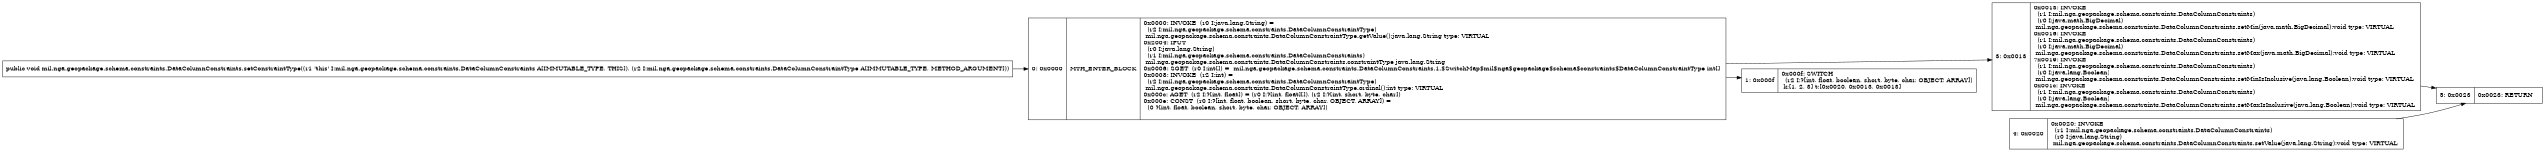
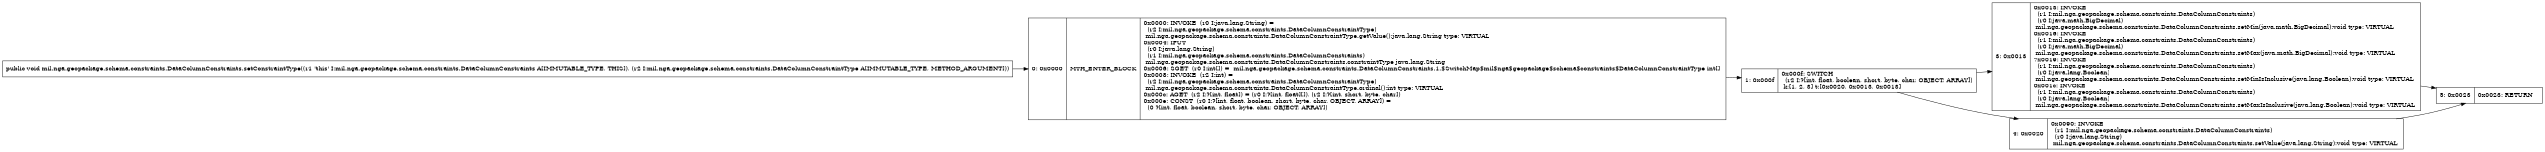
  digraph {
    rankdir=LR
    node [shape=record]
-   n1 [label="{0\:\ 0x0000|MTH_ENTER_BLOCK\l|0x0000: INVOKE  (r0 I:java.lang.String) = \l  (r2 I:mil.nga.geopackage.schema.constraints.DataColumnConstraintType)\l mil.nga.geopackage.schema.constraints.DataColumnConstraintType.getValue():java.lang.String type: VIRTUAL \l0x2004: IPUT  \l  (r0 I:java.lang.String)\l  (r1 I:mil.nga.geopackage.schema.constraints.DataColumnConstraints)\l mil.nga.geopackage.schema.constraints.DataColumnConstraints.constraintType java.lang.String \l0x0006: SGET  (r0 I:int[]) =  mil.nga.geopackage.schema.constraints.DataColumnConstraints.1.$SwitchMap$mil$nga$geopackage$schema$constraints$DataColumnConstraintType int[] \l0x0008: INVOKE  (r2 I:int) = \l  (r2 I:mil.nga.geopackage.schema.constraints.DataColumnConstraintType)\l mil.nga.geopackage.schema.constraints.DataColumnConstraintType.ordinal():int type: VIRTUAL \l0x000c: AGET  (r2 I:?[int, float]) = (r0 I:?[int, float][]), (r2 I:?[int, short, byte, char]) \l0x000e: CONST  (r0 I:?[int, float, boolean, short, byte, char, OBJECT, ARRAY]) = \l  (0 ?[int, float, boolean, short, byte, char, OBJECT, ARRAY])\l \l}"]
+   n1 [label="{0\:\ 0x0000|MTH_ENTER_BLOCK\l|0x0000: INVOKE  (r0 I:java.lang.String) = \l  (r2 I:mil.nga.geopackage.schema.constraints.DataColumnConstraintType)\l mil.nga.geopackage.schema.constraints.DataColumnConstraintType.getValue():java.lang.String type: VIRTUAL \l0x0004: IPUT  \l  (r0 I:java.lang.String)\l  (r1 I:mil.nga.geopackage.schema.constraints.DataColumnConstraints)\l mil.nga.geopackage.schema.constraints.DataColumnConstraints.constraintType java.lang.String \l0x0006: SGET  (r0 I:int[]) =  mil.nga.geopackage.schema.constraints.DataColumnConstraints.1.$SwitchMap$mil$nga$geopackage$schema$constraints$DataColumnConstraintType int[] \l0x0008: INVOKE  (r2 I:int) = \l  (r2 I:mil.nga.geopackage.schema.constraints.DataColumnConstraintType)\l mil.nga.geopackage.schema.constraints.DataColumnConstraintType.ordinal():int type: VIRTUAL \l0x000c: AGET  (r2 I:?[int, float]) = (r0 I:?[int, float][]), (r2 I:?[int, short, byte, char]) \l0x000e: CONST  (r0 I:?[int, float, boolean, short, byte, char, OBJECT, ARRAY]) = \l  (0 ?[int, float, boolean, short, byte, char, OBJECT, ARRAY])\l \l}"]
    n2 [label="{1\:\ 0x000f|0x000f: SWITCH  \l  (r2 I:?[int, float, boolean, short, byte, char, OBJECT, ARRAY])\l k:[1, 2, 3] t:[0x0020, 0x0013, 0x0013] \l}"]
    n3 [label="{3\:\ 0x0013|0x0013: INVOKE  \l  (r1 I:mil.nga.geopackage.schema.constraints.DataColumnConstraints)\l  (r0 I:java.math.BigDecimal)\l mil.nga.geopackage.schema.constraints.DataColumnConstraints.setMin(java.math.BigDecimal):void type: VIRTUAL \l0x0016: INVOKE  \l  (r1 I:mil.nga.geopackage.schema.constraints.DataColumnConstraints)\l  (r0 I:java.math.BigDecimal)\l mil.nga.geopackage.schema.constraints.DataColumnConstraints.setMax(java.math.BigDecimal):void type: VIRTUAL \l7x0019: INVOKE  \l  (r1 I:mil.nga.geopackage.schema.constraints.DataColumnConstraints)\l  (r0 I:java.lang.Boolean)\l mil.nga.geopackage.schema.constraints.DataColumnConstraints.setMinIsInclusive(java.lang.Boolean):void type: VIRTUAL \l0x001c: INVOKE  \l  (r1 I:mil.nga.geopackage.schema.constraints.DataColumnConstraints)\l  (r0 I:java.lang.Boolean)\l mil.nga.geopackage.schema.constraints.DataColumnConstraints.setMaxIsInclusive(java.lang.Boolean):void type: VIRTUAL \l}"]
-   n4 [label="{4\:\ 0x0020|0x0020: INVOKE  \l  (r1 I:mil.nga.geopackage.schema.constraints.DataColumnConstraints)\l  (r0 I:java.lang.String)\l mil.nga.geopackage.schema.constraints.DataColumnConstraints.setValue(java.lang.String):void type: VIRTUAL \l}"]
+   n4 [label="{4\:\ 0x0020|0x0090: INVOKE  \l  (r1 I:mil.nga.geopackage.schema.constraints.DataColumnConstraints)\l  (r0 I:java.lang.String)\l mil.nga.geopackage.schema.constraints.DataColumnConstraints.setValue(java.lang.String):void type: VIRTUAL \l}"]
    n5 [label="{5\:\ 0x0023|0x0023: RETURN   \l}"]
    n6 [label="{public void mil.nga.geopackage.schema.constraints.DataColumnConstraints.setConstraintType((r1 'this' I:mil.nga.geopackage.schema.constraints.DataColumnConstraints A[IMMUTABLE_TYPE, THIS]), (r2 I:mil.nga.geopackage.schema.constraints.DataColumnConstraintType A[IMMUTABLE_TYPE, METHOD_ARGUMENT])) }"]
    n1 -> n2
-   n1 -> n3
+   n2 -> n3
+   n2 -> n4
    n3 -> n5
    n4 -> n5
    n6 -> n1
  }
